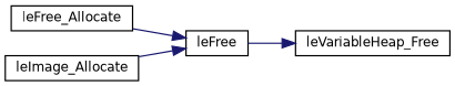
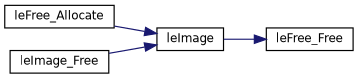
  digraph {
    rankdir=RL
    node [color=black fillcolor=white fontname=Helvetica fontsize=10 shape=record style=filled]
    edge [color=midnightblue dir=back fontname=Helvetica fontsize=10 labelfontname=Helvetica labelfontsize=10 style=solid]
-   n1 [height=0.2 label=leVariableHeap_Free width=0.4]
-   n2 [height=0.2 label=leFree width=0.4]
+   n1 [height=0.2 label=leFree_Free width=0.4]
+   n2 [height=0.2 label=leImage width=0.4]
    n3 [height=0.2 label=leFree_Allocate width=0.4]
-   n4 [height=0.2 label=leImage_Allocate width=0.4]
+   n4 [height=0.2 label=leImage_Free width=0.4]
    n1 -> n2
    n2 -> n3
    n2 -> n4
  }
